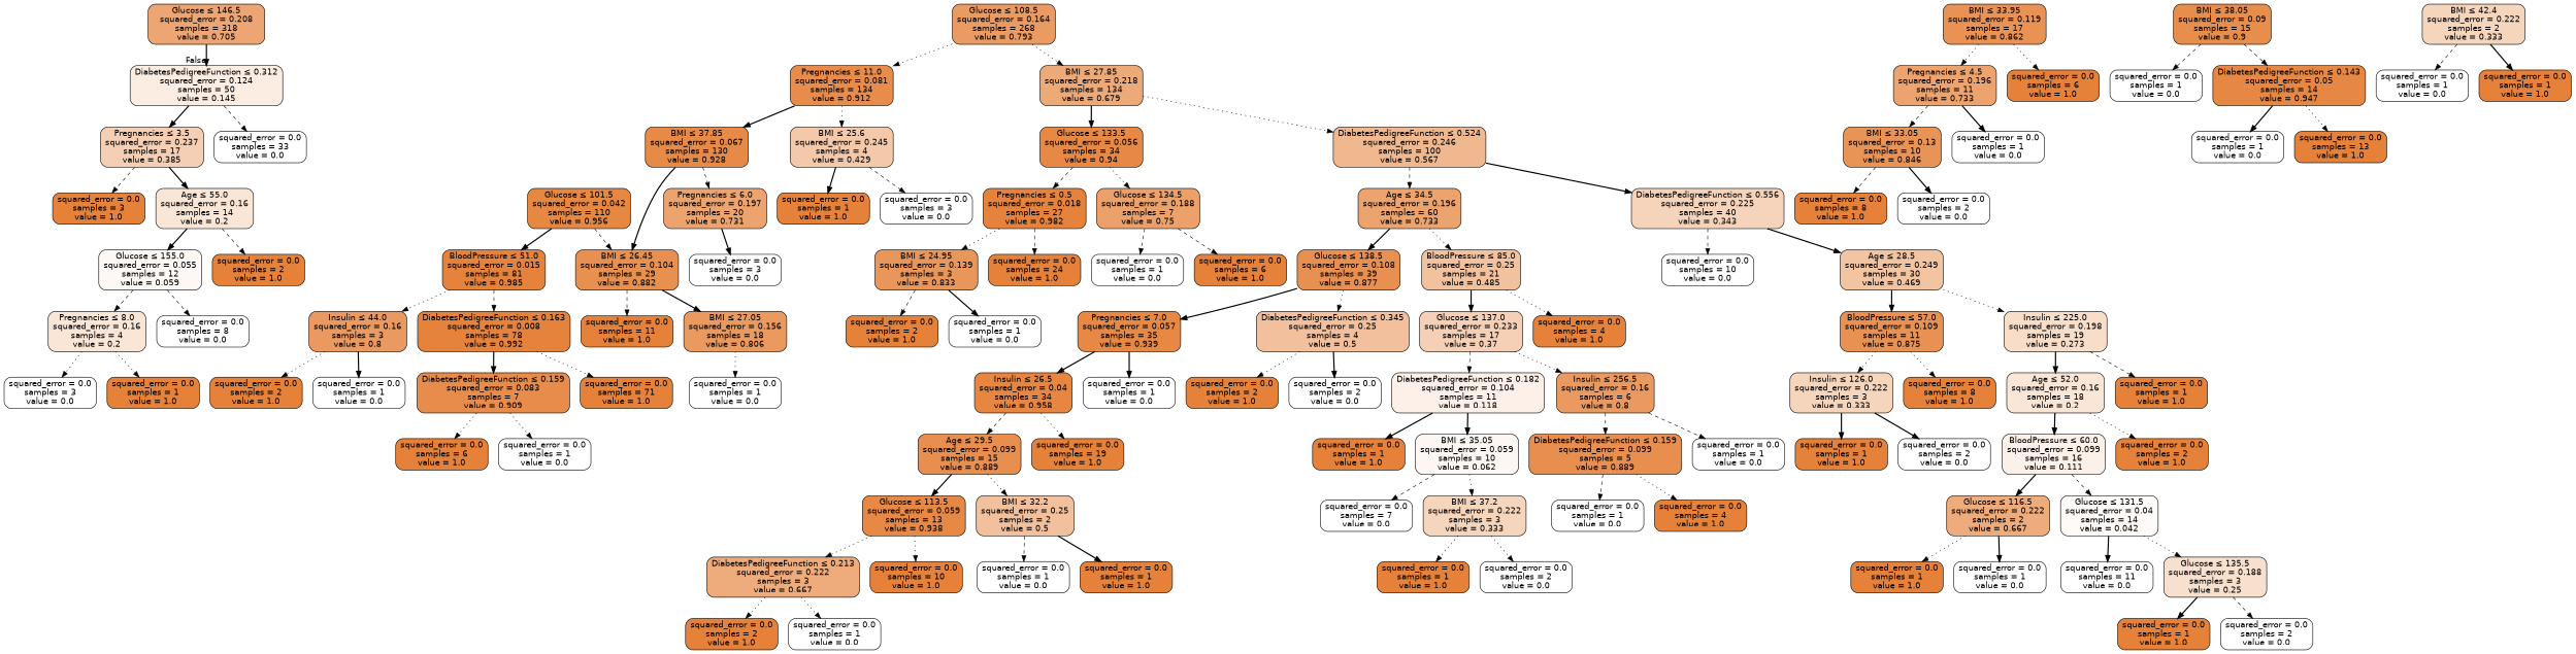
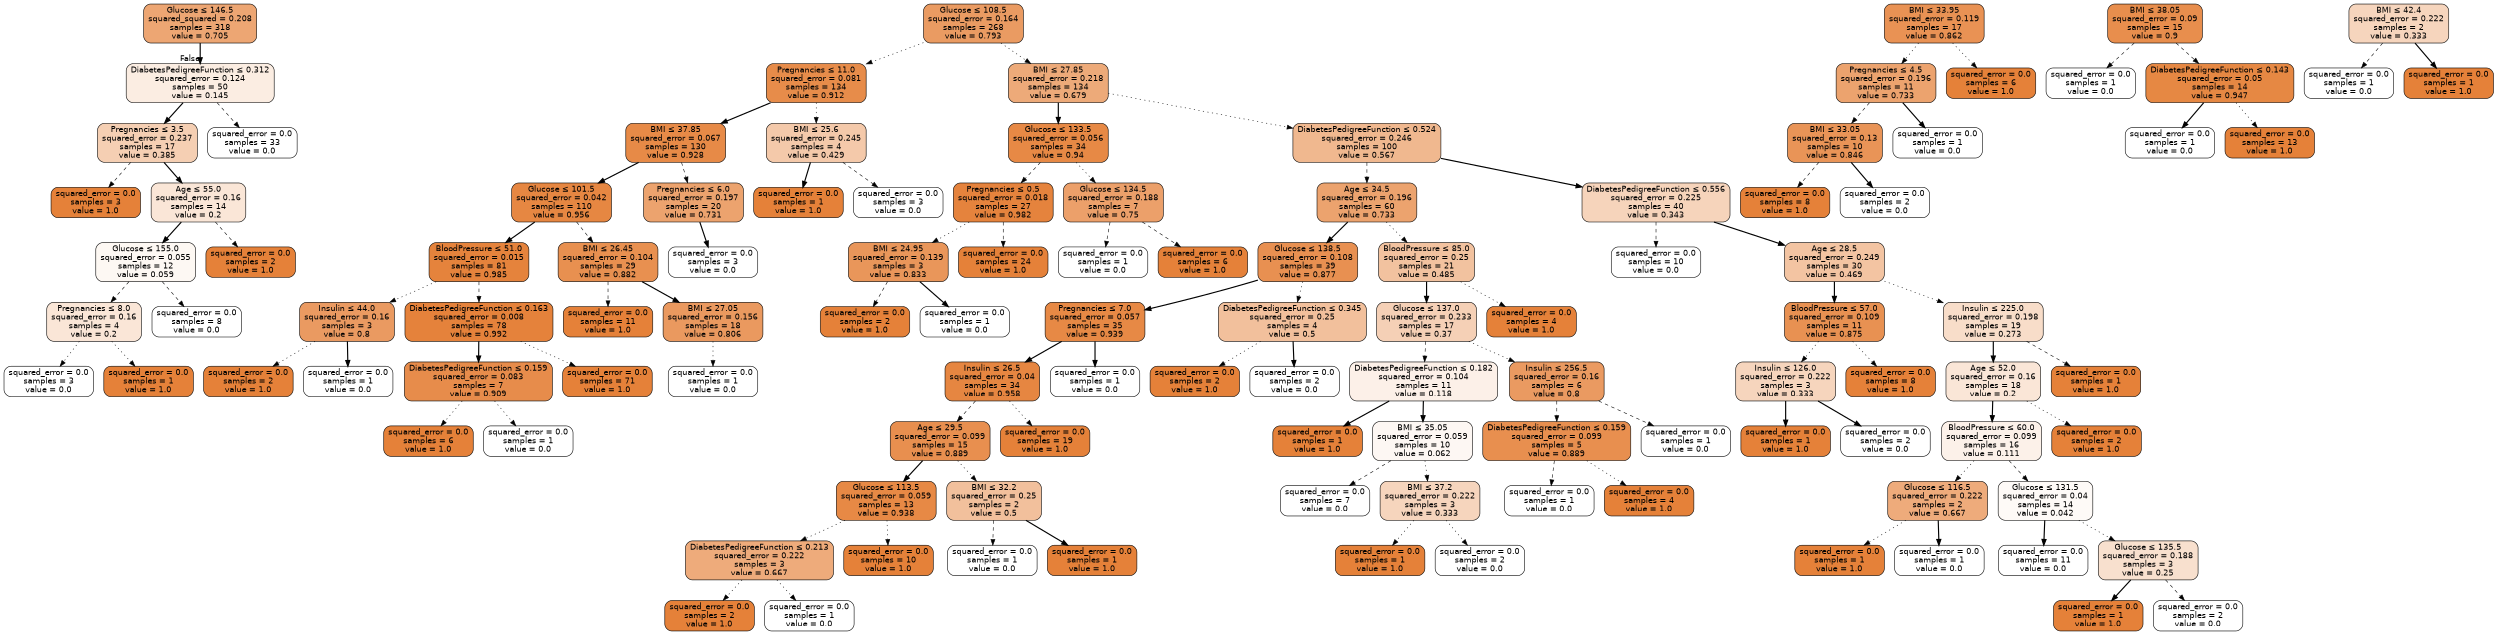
  digraph {
    node [color=black fillcolor="#e58139" fontname=helvetica shape=box style="filled, rounded"]
    edge [fontname=helvetica style=dotted]
-   n1 [fillcolor="#eda673" label=<Glucose &le; 146.5<br/>squared_error = 0.208<br/>samples = 318<br/>value = 0.705>]
+   n1 [fillcolor="#eda673" label=<Glucose &le; 146.5<br/>squared_squared = 0.208<br/>samples = 318<br/>value = 0.705>]
    n2 [fillcolor="#fbede2" label=<DiabetesPedigreeFunction &le; 0.312<br/>squared_error = 0.124<br/>samples = 50<br/>value = 0.145>]
    n3 [fillcolor="#ea9b62" label=<Glucose &le; 108.5<br/>squared_error = 0.164<br/>samples = 268<br/>value = 0.793>]
    n4 [fillcolor="#e78c4a" label=<Pregnancies &le; 11.0<br/>squared_error = 0.081<br/>samples = 134<br/>value = 0.912>]
    n5 [fillcolor="#edaa79" label=<BMI &le; 27.85<br/>squared_error = 0.218<br/>samples = 134<br/>value = 0.679>]
    n6 [fillcolor="#f5cfb3" label=<Pregnancies &le; 3.5<br/>squared_error = 0.237<br/>samples = 17<br/>value = 0.385>]
    n7 [fillcolor="#ffffff" label=<squared_error = 0.0<br/>samples = 33<br/>value = 0.0>]
    n8 [fillcolor="#e78a47" label=<BMI &le; 37.85<br/>squared_error = 0.067<br/>samples = 130<br/>value = 0.928>]
    n9 [fillcolor="#f4c9aa" label=<BMI &le; 25.6<br/>squared_error = 0.245<br/>samples = 4<br/>value = 0.429>]
    n10 [fillcolor="#e78945" label=<Glucose &le; 133.5<br/>squared_error = 0.056<br/>samples = 34<br/>value = 0.94>]
    n11 [fillcolor="#f0b88f" label=<DiabetesPedigreeFunction &le; 0.524<br/>squared_error = 0.246<br/>samples = 100<br/>value = 0.567>]
    n12 [fillcolor="#e68742" label=<Glucose &le; 101.5<br/>squared_error = 0.042<br/>samples = 110<br/>value = 0.956>]
    n13 [fillcolor="#eca36e" label=<Pregnancies &le; 6.0<br/>squared_error = 0.197<br/>samples = 20<br/>value = 0.731>]
    n14 [label=<squared_error = 0.0<br/>samples = 1<br/>value = 1.0>]
    n15 [fillcolor="#ffffff" label=<squared_error = 0.0<br/>samples = 3<br/>value = 0.0>]
    n16 [fillcolor="#e5833c" label=<BloodPressure &le; 51.0<br/>squared_error = 0.015<br/>samples = 81<br/>value = 0.985>]
    n17 [fillcolor="#e89050" label=<BMI &le; 26.45<br/>squared_error = 0.104<br/>samples = 29<br/>value = 0.882>]
    n18 [fillcolor="#ffffff" label=<squared_error = 0.0<br/>samples = 3<br/>value = 0.0>]
    n19 [fillcolor="#ea9a61" label=<Insulin &le; 44.0<br/>squared_error = 0.16<br/>samples = 3<br/>value = 0.8>]
    n20 [fillcolor="#e5823b" label=<DiabetesPedigreeFunction &le; 0.163<br/>squared_error = 0.008<br/>samples = 78<br/>value = 0.992>]
    n21 [label=<squared_error = 0.0<br/>samples = 11<br/>value = 1.0>]
    n22 [fillcolor="#ea995f" label=<BMI &le; 27.05<br/>squared_error = 0.156<br/>samples = 18<br/>value = 0.806>]
    n23 [label=<squared_error = 0.0<br/>samples = 2<br/>value = 1.0>]
    n24 [fillcolor="#ffffff" label=<squared_error = 0.0<br/>samples = 1<br/>value = 0.0>]
    n25 [fillcolor="#e78c4b" label=<DiabetesPedigreeFunction &le; 0.159<br/>squared_error = 0.083<br/>samples = 7<br/>value = 0.909>]
    n26 [label=<squared_error = 0.0<br/>samples = 71<br/>value = 1.0>]
    n27 [label=<squared_error = 0.0<br/>samples = 6<br/>value = 1.0>]
    n28 [fillcolor="#ffffff" label=<squared_error = 0.0<br/>samples = 1<br/>value = 0.0>]
    n29 [fillcolor="#ffffff" label=<squared_error = 0.0<br/>samples = 1<br/>value = 0.0>]
    n30 [fillcolor="#e99254" label=<BMI &le; 33.95<br/>squared_error = 0.119<br/>samples = 17<br/>value = 0.862>]
    n31 [fillcolor="#eca36e" label=<Pregnancies &le; 4.5<br/>squared_error = 0.196<br/>samples = 11<br/>value = 0.733>]
    n32 [label=<squared_error = 0.0<br/>samples = 6<br/>value = 1.0>]
    n33 [fillcolor="#e99457" label=<BMI &le; 33.05<br/>squared_error = 0.13<br/>samples = 10<br/>value = 0.846>]
    n34 [fillcolor="#ffffff" label=<squared_error = 0.0<br/>samples = 1<br/>value = 0.0>]
    n35 [label=<squared_error = 0.0<br/>samples = 8<br/>value = 1.0>]
    n36 [fillcolor="#ffffff" label=<squared_error = 0.0<br/>samples = 2<br/>value = 0.0>]
    n37 [fillcolor="#e88e4d" label=<BMI &le; 38.05<br/>squared_error = 0.09<br/>samples = 15<br/>value = 0.9>]
    n38 [fillcolor="#ffffff" label=<squared_error = 0.0<br/>samples = 1<br/>value = 0.0>]
    n39 [fillcolor="#e68843" label=<DiabetesPedigreeFunction &le; 0.143<br/>squared_error = 0.05<br/>samples = 14<br/>value = 0.947>]
    n40 [fillcolor="#f6d5bd" label=<BMI &le; 42.4<br/>squared_error = 0.222<br/>samples = 2<br/>value = 0.333>]
    n41 [fillcolor="#ffffff" label=<squared_error = 0.0<br/>samples = 1<br/>value = 0.0>]
    n42 [label=<squared_error = 0.0<br/>samples = 1<br/>value = 1.0>]
    n43 [fillcolor="#ffffff" label=<squared_error = 0.0<br/>samples = 1<br/>value = 0.0>]
    n44 [label=<squared_error = 0.0<br/>samples = 13<br/>value = 1.0>]
    n45 [fillcolor="#e5833d" label=<Pregnancies &le; 0.5<br/>squared_error = 0.018<br/>samples = 27<br/>value = 0.982>]
    n46 [fillcolor="#eca06a" label=<Glucose &le; 134.5<br/>squared_error = 0.188<br/>samples = 7<br/>value = 0.75>]
    n47 [fillcolor="#eca36e" label=<Age &le; 34.5<br/>squared_error = 0.196<br/>samples = 60<br/>value = 0.733>]
    n48 [fillcolor="#f6d4bb" label=<DiabetesPedigreeFunction &le; 0.556<br/>squared_error = 0.225<br/>samples = 40<br/>value = 0.343>]
    n49 [fillcolor="#e9965a" label=<BMI &le; 24.95<br/>squared_error = 0.139<br/>samples = 3<br/>value = 0.833>]
    n50 [label=<squared_error = 0.0<br/>samples = 24<br/>value = 1.0>]
    n51 [fillcolor="#ffffff" label=<squared_error = 0.0<br/>samples = 1<br/>value = 0.0>]
    n52 [label=<squared_error = 0.0<br/>samples = 6<br/>value = 1.0>]
    n53 [label=<squared_error = 0.0<br/>samples = 2<br/>value = 1.0>]
    n54 [fillcolor="#ffffff" label=<squared_error = 0.0<br/>samples = 1<br/>value = 0.0>]
    n55 [fillcolor="#e89051" label=<Glucose &le; 138.5<br/>squared_error = 0.108<br/>samples = 39<br/>value = 0.877>]
    n56 [fillcolor="#f2c29f" label=<BloodPressure &le; 85.0<br/>squared_error = 0.25<br/>samples = 21<br/>value = 0.485>]
    n57 [fillcolor="#ffffff" label=<squared_error = 0.0<br/>samples = 10<br/>value = 0.0>]
    n58 [fillcolor="#f3c4a2" label=<Age &le; 28.5<br/>squared_error = 0.249<br/>samples = 30<br/>value = 0.469>]
    n59 [fillcolor="#e78945" label=<Pregnancies &le; 7.0<br/>squared_error = 0.057<br/>samples = 35<br/>value = 0.939>]
    n60 [fillcolor="#f2c09c" label=<DiabetesPedigreeFunction &le; 0.345<br/>squared_error = 0.25<br/>samples = 4<br/>value = 0.5>]
    n61 [fillcolor="#f5d0b6" label=<Glucose &le; 137.0<br/>squared_error = 0.233<br/>samples = 17<br/>value = 0.37>]
    n62 [label=<squared_error = 0.0<br/>samples = 4<br/>value = 1.0>]
    n63 [fillcolor="#e68641" label=<Insulin &le; 26.5<br/>squared_error = 0.04<br/>samples = 34<br/>value = 0.958>]
    n64 [fillcolor="#ffffff" label=<squared_error = 0.0<br/>samples = 1<br/>value = 0.0>]
    n65 [label=<squared_error = 0.0<br/>samples = 2<br/>value = 1.0>]
    n66 [fillcolor="#ffffff" label=<squared_error = 0.0<br/>samples = 2<br/>value = 0.0>]
    n67 [fillcolor="#e88f4f" label=<Age &le; 29.5<br/>squared_error = 0.099<br/>samples = 15<br/>value = 0.889>]
    n68 [label=<squared_error = 0.0<br/>samples = 19<br/>value = 1.0>]
    n69 [fillcolor="#e78945" label=<Glucose &le; 113.5<br/>squared_error = 0.059<br/>samples = 13<br/>value = 0.938>]
    n70 [fillcolor="#f2c09c" label=<BMI &le; 32.2<br/>squared_error = 0.25<br/>samples = 2<br/>value = 0.5>]
    n71 [fillcolor="#eeab7b" label=<DiabetesPedigreeFunction &le; 0.213<br/>squared_error = 0.222<br/>samples = 3<br/>value = 0.667>]
    n72 [label=<squared_error = 0.0<br/>samples = 10<br/>value = 1.0>]
    n73 [fillcolor="#ffffff" label=<squared_error = 0.0<br/>samples = 1<br/>value = 0.0>]
    n74 [label=<squared_error = 0.0<br/>samples = 1<br/>value = 1.0>]
    n75 [label=<squared_error = 0.0<br/>samples = 2<br/>value = 1.0>]
    n76 [fillcolor="#ffffff" label=<squared_error = 0.0<br/>samples = 1<br/>value = 0.0>]
    n77 [fillcolor="#fcf0e8" label=<DiabetesPedigreeFunction &le; 0.182<br/>squared_error = 0.104<br/>samples = 11<br/>value = 0.118>]
    n78 [fillcolor="#ea9a61" label=<Insulin &le; 256.5<br/>squared_error = 0.16<br/>samples = 6<br/>value = 0.8>]
    n79 [label=<squared_error = 0.0<br/>samples = 1<br/>value = 1.0>]
    n80 [fillcolor="#fdf7f3" label=<BMI &le; 35.05<br/>squared_error = 0.059<br/>samples = 10<br/>value = 0.062>]
    n81 [fillcolor="#e88f4f" label=<DiabetesPedigreeFunction &le; 0.159<br/>squared_error = 0.099<br/>samples = 5<br/>value = 0.889>]
    n82 [fillcolor="#ffffff" label=<squared_error = 0.0<br/>samples = 1<br/>value = 0.0>]
    n83 [fillcolor="#ffffff" label=<squared_error = 0.0<br/>samples = 7<br/>value = 0.0>]
    n84 [fillcolor="#f6d5bd" label=<BMI &le; 37.2<br/>squared_error = 0.222<br/>samples = 3<br/>value = 0.333>]
    n85 [label=<squared_error = 0.0<br/>samples = 1<br/>value = 1.0>]
    n86 [fillcolor="#ffffff" label=<squared_error = 0.0<br/>samples = 2<br/>value = 0.0>]
    n87 [fillcolor="#ffffff" label=<squared_error = 0.0<br/>samples = 1<br/>value = 0.0>]
    n88 [label=<squared_error = 0.0<br/>samples = 4<br/>value = 1.0>]
    n89 [fillcolor="#e89152" label=<BloodPressure &le; 57.0<br/>squared_error = 0.109<br/>samples = 11<br/>value = 0.875>]
    n90 [fillcolor="#f8ddc9" label=<Insulin &le; 225.0<br/>squared_error = 0.198<br/>samples = 19<br/>value = 0.273>]
    n91 [fillcolor="#f6d5bd" label=<Insulin &le; 126.0<br/>squared_error = 0.222<br/>samples = 3<br/>value = 0.333>]
    n92 [label=<squared_error = 0.0<br/>samples = 8<br/>value = 1.0>]
    n93 [fillcolor="#fae6d7" label=<Age &le; 52.0<br/>squared_error = 0.16<br/>samples = 18<br/>value = 0.2>]
    n94 [label=<squared_error = 0.0<br/>samples = 1<br/>value = 1.0>]
    n95 [label=<squared_error = 0.0<br/>samples = 1<br/>value = 1.0>]
    n96 [fillcolor="#ffffff" label=<squared_error = 0.0<br/>samples = 2<br/>value = 0.0>]
    n97 [fillcolor="#fcf1e9" label=<BloodPressure &le; 60.0<br/>squared_error = 0.099<br/>samples = 16<br/>value = 0.111>]
    n98 [label=<squared_error = 0.0<br/>samples = 2<br/>value = 1.0>]
    n99 [fillcolor="#eeab7b" label=<Glucose &le; 116.5<br/>squared_error = 0.222<br/>samples = 2<br/>value = 0.667>]
    n100 [fillcolor="#fefaf7" label=<Glucose &le; 131.5<br/>squared_error = 0.04<br/>samples = 14<br/>value = 0.042>]
    n101 [label=<squared_error = 0.0<br/>samples = 1<br/>value = 1.0>]
    n102 [fillcolor="#ffffff" label=<squared_error = 0.0<br/>samples = 1<br/>value = 0.0>]
    n103 [fillcolor="#ffffff" label=<squared_error = 0.0<br/>samples = 11<br/>value = 0.0>]
    n104 [fillcolor="#f8e0ce" label=<Glucose &le; 135.5<br/>squared_error = 0.188<br/>samples = 3<br/>value = 0.25>]
    n105 [label=<squared_error = 0.0<br/>samples = 1<br/>value = 1.0>]
    n106 [fillcolor="#ffffff" label=<squared_error = 0.0<br/>samples = 2<br/>value = 0.0>]
    n107 [label=<squared_error = 0.0<br/>samples = 3<br/>value = 1.0>]
    n108 [fillcolor="#fae6d7" label=<Age &le; 55.0<br/>squared_error = 0.16<br/>samples = 14<br/>value = 0.2>]
    n109 [fillcolor="#fdf8f3" label=<Glucose &le; 155.0<br/>squared_error = 0.055<br/>samples = 12<br/>value = 0.059>]
    n110 [label=<squared_error = 0.0<br/>samples = 2<br/>value = 1.0>]
    n111 [fillcolor="#fae6d7" label=<Pregnancies &le; 8.0<br/>squared_error = 0.16<br/>samples = 4<br/>value = 0.2>]
    n112 [fillcolor="#ffffff" label=<squared_error = 0.0<br/>samples = 8<br/>value = 0.0>]
    n113 [fillcolor="#ffffff" label=<squared_error = 0.0<br/>samples = 3<br/>value = 0.0>]
    n114 [label=<squared_error = 0.0<br/>samples = 1<br/>value = 1.0>]
    n1 -> n2 [headlabel=False labelangle=-45 labeldistance=2.5 style=bold]
    n2 -> n6 [style=bold]
    n2 -> n7 [style=dashed]
    n3 -> n4
    n3 -> n5
    n4 -> n8 [style=bold]
    n4 -> n9
    n5 -> n10 [style=bold]
    n5 -> n11
    n6 -> n107 [style=dashed]
    n6 -> n108 [style=bold]
-   n8 -> n17 [style=bold]
+   n8 -> n12 [style=bold]
    n8 -> n13 [style=dashed]
    n9 -> n14 [style=bold]
    n9 -> n15 [style=dashed]
    n10 -> n45 [style=dashed]
    n10 -> n46
    n11 -> n47 [style=dashed]
    n11 -> n48 [style=bold]
    n12 -> n16 [style=bold]
    n12 -> n17 [style=dashed]
    n13 -> n18 [style=bold]
    n16 -> n19
    n16 -> n20 [style=dashed]
    n17 -> n21 [style=dashed]
    n17 -> n22 [style=bold]
    n19 -> n23
    n19 -> n24 [style=bold]
    n20 -> n25 [style=bold]
    n20 -> n26
    n22 -> n29
    n25 -> n27
    n25 -> n28
    n30 -> n31
    n30 -> n32
    n31 -> n33 [style=dashed]
    n31 -> n34 [style=bold]
    n33 -> n35 [style=dashed]
    n33 -> n36 [style=bold]
    n37 -> n38 [style=dashed]
    n37 -> n39 [style=dashed]
    n39 -> n43 [style=bold]
    n39 -> n44
    n40 -> n41 [style=dashed]
    n40 -> n42 [style=bold]
    n45 -> n49
    n45 -> n50 [style=dashed]
    n46 -> n51 [style=dashed]
    n46 -> n52 [style=dashed]
    n47 -> n55 [style=bold]
    n47 -> n56
    n48 -> n57 [style=dashed]
    n48 -> n58 [style=bold]
    n49 -> n53 [style=dashed]
    n49 -> n54 [style=bold]
    n55 -> n59 [style=bold]
    n55 -> n60
    n56 -> n61 [style=bold]
    n56 -> n62
    n58 -> n89 [style=bold]
    n58 -> n90
    n59 -> n63 [style=bold]
    n59 -> n64 [style=bold]
    n60 -> n65
    n60 -> n66 [style=bold]
    n61 -> n77 [style=dashed]
    n61 -> n78
    n63 -> n67 [style=dashed]
    n63 -> n68
    n67 -> n69 [style=bold]
    n67 -> n70
    n69 -> n71
    n69 -> n72
    n70 -> n73 [style=dashed]
    n70 -> n74 [style=bold]
    n71 -> n75
    n71 -> n76
    n77 -> n79 [style=bold]
    n77 -> n80 [style=bold]
    n78 -> n81 [style=dashed]
    n78 -> n82 [style=dashed]
    n80 -> n83 [style=dashed]
    n80 -> n84
    n81 -> n87 [style=dashed]
    n81 -> n88
    n84 -> n85
    n84 -> n86
    n89 -> n91
    n89 -> n92
    n90 -> n93 [style=bold]
    n90 -> n94 [style=dashed]
    n91 -> n95 [style=bold]
    n91 -> n96 [style=bold]
    n93 -> n97 [style=bold]
    n93 -> n98
-   n97 -> n99 [style=bold]
+   n97 -> n99
    n97 -> n100 [style=dashed]
    n99 -> n101
    n99 -> n102 [style=bold]
    n100 -> n103 [style=bold]
    n100 -> n104
    n104 -> n105 [style=bold]
    n104 -> n106 [style=dashed]
    n108 -> n109 [style=bold]
    n108 -> n110 [style=dashed]
    n109 -> n111 [style=dashed]
    n109 -> n112 [style=dashed]
    n111 -> n113
    n111 -> n114
  }
